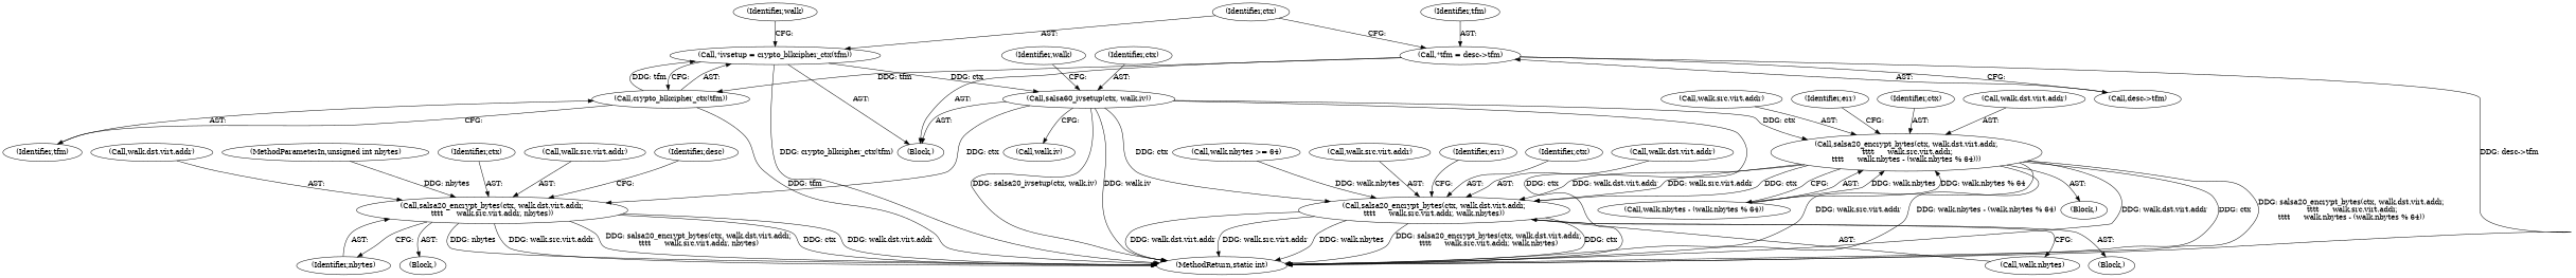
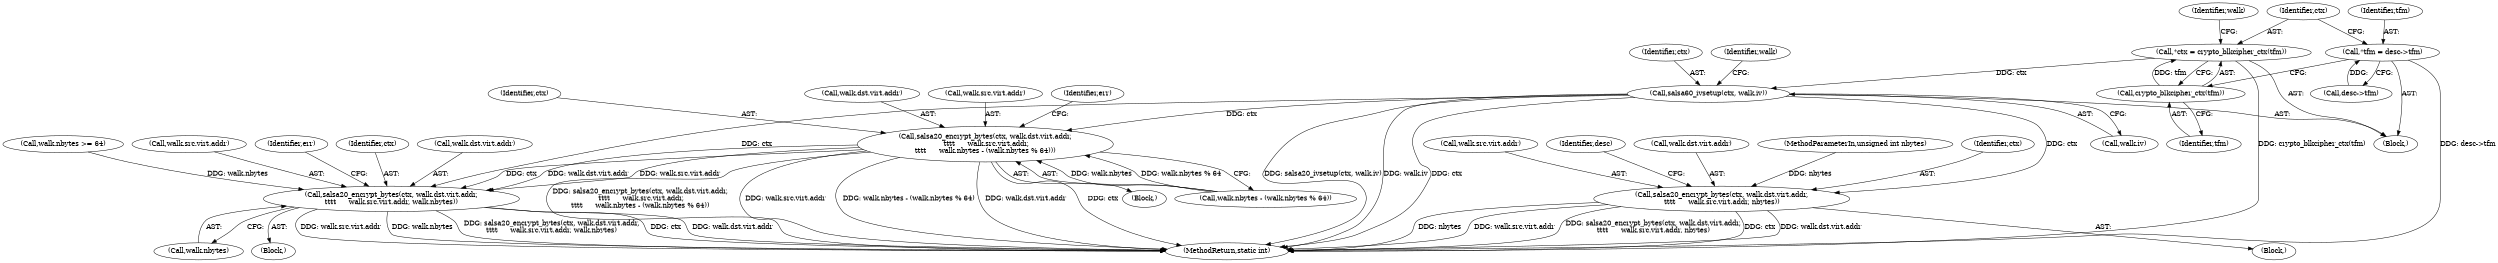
  digraph {
-   n1 [label="(Call,*ivsetup = crypto_blkcipher_ctx(tfm))"]
+   n1 [label="(Call,*ctx = crypto_blkcipher_ctx(tfm))"]
    n2 [label="(Call,crypto_blkcipher_ctx(tfm))"]
    n3 [label="(Call,salsa60_ivsetup(ctx, walk.iv))"]
    n4 [label="(MethodReturn,static int)"]
    n5 [label="(Block,)"]
    n6 [label="(Identifier,tfm)"]
    n7 [label="(Call,salsa20_encrypt_bytes(ctx, walk.dst.virt.addr,\n\t\t\t\t      walk.src.virt.addr, nbytes))"]
    n8 [label="(Call,salsa20_encrypt_bytes(ctx, walk.dst.virt.addr,\n \t\t\t\t      walk.src.virt.addr,\n\t\t\t\t      walk.nbytes - (walk.nbytes % 64)))"]
    n9 [label="(Call,salsa20_encrypt_bytes(ctx, walk.dst.virt.addr,\n\t\t\t\t      walk.src.virt.addr, walk.nbytes))"]
    n10 [label="(Call,walk.iv)"]
    n11 [label="(Call,*tfm = desc->tfm)"]
    n12 [label="(Call,desc->tfm)"]
-   n13 [label="(Identifier,nbytes)"]
    n14 [label="(Block,)"]
    n15 [label="(Block,)"]
    n16 [label="(Call,walk.nbytes - (walk.nbytes % 64))"]
    n17 [label="(Call,walk.nbytes)"]
    n18 [label="(Block,)"]
    n19 [label="(Call,walk.src.virt.addr)"]
    n20 [label="(Identifier,walk)"]
    n21 [label="(Identifier,ctx)"]
    n22 [label="(Identifier,ctx)"]
    n23 [label="(Call,walk.dst.virt.addr)"]
    n24 [label="(Identifier,desc)"]
    n25 [label="(Call,walk.dst.virt.addr)"]
    n26 [label="(Call,walk.nbytes >= 64)"]
    n27 [label="(Identifier,ctx)"]
    n28 [label="(Call,walk.src.virt.addr)"]
    n29 [label="(MethodParameterIn,unsigned int nbytes)"]
    n30 [label="(Call,walk.src.virt.addr)"]
    n31 [label="(Identifier,err)"]
    n32 [label="(Identifier,err)"]
    n33 [label="(Identifier,ctx)"]
    n34 [label="(Identifier,ctx)"]
    n35 [label="(Identifier,walk)"]
    n36 [label="(Call,walk.dst.virt.addr)"]
    n37 [label="(Identifier,tfm)"]
    n1 -> n2 [label="CFG: "]
    n1 -> n3 [label="DDG: ctx"]
    n1 -> n4 [label="DDG: crypto_blkcipher_ctx(tfm)"]
    n1 -> n5 [label="AST: "]
    n2 -> n1 [label="AST: "]
    n2 -> n1 [label="DDG: tfm"]
-   n2 -> n4 [label="DDG: tfm"]
    n2 -> n6 [label="CFG: "]
    n3 -> n4 [label="DDG: salsa20_ivsetup(ctx, walk.iv)"]
    n3 -> n4 [label="DDG: walk.iv"]
    n3 -> n4 [label="DDG: ctx"]
    n3 -> n5 [label="AST: "]
    n3 -> n7 [label="DDG: ctx"]
    n3 -> n8 [label="DDG: ctx"]
    n3 -> n9 [label="DDG: ctx"]
    n3 -> n10 [label="CFG: "]
    n6 -> n2 [label="AST: "]
    n7 -> n4 [label="DDG: walk.src.virt.addr"]
    n7 -> n4 [label="DDG: salsa20_encrypt_bytes(ctx, walk.dst.virt.addr,\n\t\t\t\t      walk.src.virt.addr, nbytes)"]
    n7 -> n4 [label="DDG: ctx"]
    n7 -> n4 [label="DDG: walk.dst.virt.addr"]
    n7 -> n4 [label="DDG: nbytes"]
-   n7 -> n13 [label="CFG: "]
    n7 -> n14 [label="AST: "]
    n8 -> n4 [label="DDG: ctx"]
    n8 -> n4 [label="DDG: salsa20_encrypt_bytes(ctx, walk.dst.virt.addr,\n \t\t\t\t      walk.src.virt.addr,\n\t\t\t\t      walk.nbytes - (walk.nbytes % 64))"]
    n8 -> n4 [label="DDG: walk.src.virt.addr"]
    n8 -> n4 [label="DDG: walk.nbytes - (walk.nbytes % 64)"]
    n8 -> n4 [label="DDG: walk.dst.virt.addr"]
    n8 -> n9 [label="DDG: ctx"]
    n8 -> n9 [label="DDG: walk.dst.virt.addr"]
    n8 -> n9 [label="DDG: walk.src.virt.addr"]
    n8 -> n15 [label="AST: "]
    n8 -> n16 [label="CFG: "]
    n9 -> n4 [label="DDG: walk.src.virt.addr"]
    n9 -> n4 [label="DDG: walk.nbytes"]
    n9 -> n4 [label="DDG: salsa20_encrypt_bytes(ctx, walk.dst.virt.addr,\n\t\t\t\t      walk.src.virt.addr, walk.nbytes)"]
    n9 -> n4 [label="DDG: ctx"]
    n9 -> n4 [label="DDG: walk.dst.virt.addr"]
    n9 -> n17 [label="CFG: "]
    n9 -> n18 [label="AST: "]
-   n11 -> n2 [label="DDG: tfm"]
+   n10 -> n3 [label="AST: "]
+   n11 -> n2 [label="CFG: "]
    n11 -> n4 [label="DDG: desc->tfm"]
    n11 -> n5 [label="AST: "]
    n11 -> n12 [label="CFG: "]
-   n12 -> n11 [label="AST: "]
-   n13 -> n7 [label="AST: "]
+   n12 -> n11 [label="DDG: "]
    n16 -> n8 [label="AST: "]
    n16 -> n8 [label="DDG: walk.nbytes"]
    n16 -> n8 [label="DDG: walk.nbytes % 64"]
    n17 -> n9 [label="AST: "]
    n19 -> n7 [label="AST: "]
    n20 -> n3 [label="CFG: "]
    n21 -> n1 [label="AST: "]
    n21 -> n11 [label="CFG: "]
    n22 -> n8 [label="AST: "]
    n23 -> n8 [label="AST: "]
    n24 -> n7 [label="CFG: "]
    n25 -> n7 [label="AST: "]
    n26 -> n9 [label="DDG: walk.nbytes"]
    n27 -> n3 [label="AST: "]
    n28 -> n8 [label="AST: "]
    n29 -> n7 [label="DDG: nbytes"]
    n30 -> n9 [label="AST: "]
    n31 -> n8 [label="CFG: "]
    n32 -> n9 [label="CFG: "]
    n33 -> n9 [label="AST: "]
    n34 -> n7 [label="AST: "]
    n35 -> n1 [label="CFG: "]
    n36 -> n9 [label="AST: "]
    n37 -> n11 [label="AST: "]
  }
